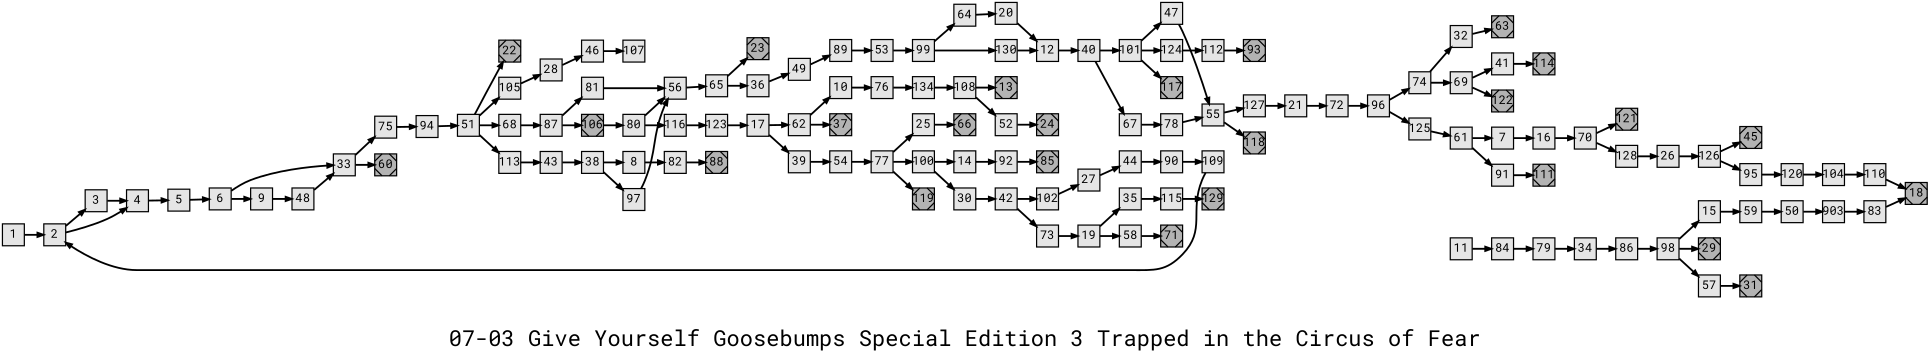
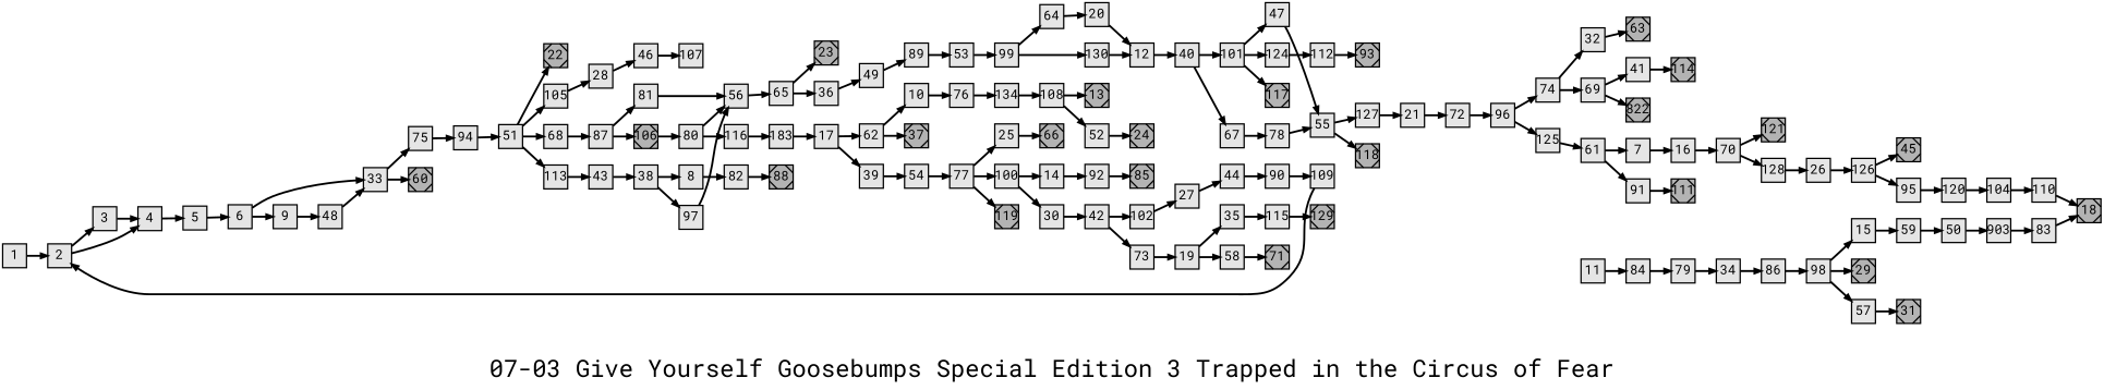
  digraph {
    fontname="Roboto Mono"
    fontsize=36
    label="07-03 Give Yourself Goosebumps Special Edition 3 Trapped in the Circus of Fear"
    nodesep=0.35
    ordering=out
    rankdir=LR
    ranksep=0.45
    node [fillcolor=grey90 fixedsize=true fontname="Roboto Mono" fontsize=20 labelfloat=true margin="0,0" penwidth=2 regular=true shape=rect style=filled]
    edge [fontname="Roboto Mono" fontsize=12 labelfloat=true penwidth=3]
    1
    2
    3
    4
    5
    6
    33
    9
    75
    60 [fillcolor=grey70 shape=Msquare]
    48
    94
    7
    16
    70
    121 [fillcolor=grey70 shape=Msquare]
    128
    8
    82
    88 [fillcolor=grey70 shape=Msquare]
    10
    76
    n23 [label=134]
    108
    11
    84
    79
    34
    12
    40
    101
    67
    47
    124
    117 [fillcolor=grey70 shape=Msquare]
    78
    13 [fillcolor=grey70 shape=Msquare]
    14
    92
    85 [fillcolor=grey70 shape=Msquare]
    15
    59
    50
    n44 [label=903]
    26
    17
    62
    39
    37 [fillcolor=grey70 shape=Msquare]
    54
    77
    18 [fillcolor=grey70 shape=Msquare]
    19
    35
    58
    115
    71 [fillcolor=grey70 shape=Msquare]
    129 [fillcolor=grey70 shape=Msquare]
    20
    21
    72
    96
    74
    125
    22 [fillcolor=grey70 shape=Msquare]
    23 [fillcolor=grey70 shape=Msquare]
    24 [fillcolor=grey70 shape=Msquare]
    66 [fillcolor=grey70 shape=Msquare]
    25
    126
    45 [fillcolor=grey70 shape=Msquare]
    95
    120
    27
    44
    90
    109
    28
    46
    107
    29 [fillcolor=grey70 shape=Msquare]
    30
    42
    102
    73
    31 [fillcolor=grey70 shape=Msquare]
    63 [fillcolor=grey70 shape=Msquare]
    32
    51
    86
    98
    57
    36
    49
    89
    53
    38
    97
    56
    65
    100
    119 [fillcolor=grey70 shape=Msquare]
    55
    112
    114 [fillcolor=grey70 shape=Msquare]
    41
    43
    80
    116
    127
    118 [fillcolor=grey70 shape=Msquare]
    99
    83
    105
    68
    113
    87
    81
    106 [fillcolor=grey70 shape=Msquare]
    52
    64
    130
    61
    91
    111 [fillcolor=grey70 shape=Msquare]
    69
-   122 [fillcolor=grey70 shape=Msquare]
-   123
+   122 [fillcolor=grey70 shape=Msquare label=822]
+   123 [label=183]
    93 [fillcolor=grey70 shape=Msquare]
    104
    110
    1 -> 2
    2 -> 3
    2 -> 4
    3 -> 4
    4 -> 5
    5 -> 6
    6 -> 33
    6 -> 9
    33 -> 75
    33 -> 60
    9 -> 48
    75 -> 94
    48 -> 33
    94 -> 51
    7 -> 16
    16 -> 70
    70 -> 121
    70 -> 128
    128 -> 26
    8 -> 82
    82 -> 88
    10 -> 76
    76 -> n23
    n23 -> 108
    108 -> 13
    108 -> 52
    11 -> 84
    84 -> 79
    79 -> 34
    34 -> 86
    12 -> 40
    40 -> 101
    40 -> 67
    101 -> 47
    101 -> 124
    101 -> 117
    67 -> 78
    47 -> 55
    124 -> 112
    78 -> 55
    14 -> 92
    92 -> 85
    15 -> 59
    59 -> 50
    50 -> n44
    n44 -> 83
    26 -> 126
    17 -> 62
    17 -> 39
    62 -> 10
    62 -> 37
    39 -> 54
    54 -> 77
    77 -> 25
    77 -> 100
    77 -> 119
    19 -> 35
    19 -> 58
    35 -> 115
    58 -> 71
    115 -> 129
    20 -> 12
    21 -> 72
    72 -> 96
    96 -> 74
    96 -> 125
    74 -> 32
    74 -> 69
    125 -> 61
    25 -> 66
    126 -> 45
    126 -> 95
    95 -> 120
    120 -> 104
    27 -> 44
    44 -> 90
    90 -> 109
    109 -> 2
    28 -> 46
    46 -> 107
    30 -> 42
    42 -> 102
    42 -> 73
    102 -> 27
    73 -> 19
    32 -> 63
    51 -> 22
    51 -> 105
    51 -> 68
    51 -> 113
    86 -> 98
    98 -> 15
    98 -> 29
    98 -> 57
    57 -> 31
    36 -> 49
    49 -> 89
    89 -> 53
    53 -> 99
    38 -> 8
    38 -> 97
    97 -> 56
    56 -> 65
    65 -> 23
    65 -> 36
    100 -> 14
    100 -> 30
    55 -> 127
    55 -> 118
    112 -> 93
    41 -> 114
    43 -> 38
    80 -> 56
    80 -> 116
    116 -> 123
    127 -> 21
    99 -> 64
    99 -> 130
    83 -> 18
    105 -> 28
    68 -> 87
    113 -> 43
    87 -> 81
    87 -> 106
    81 -> 56
    106 -> 80
    52 -> 24
    64 -> 20
    130 -> 12
    61 -> 7
    61 -> 91
    91 -> 111
    69 -> 41
    69 -> 122
    123 -> 17
    104 -> 110
    110 -> 18
  }
